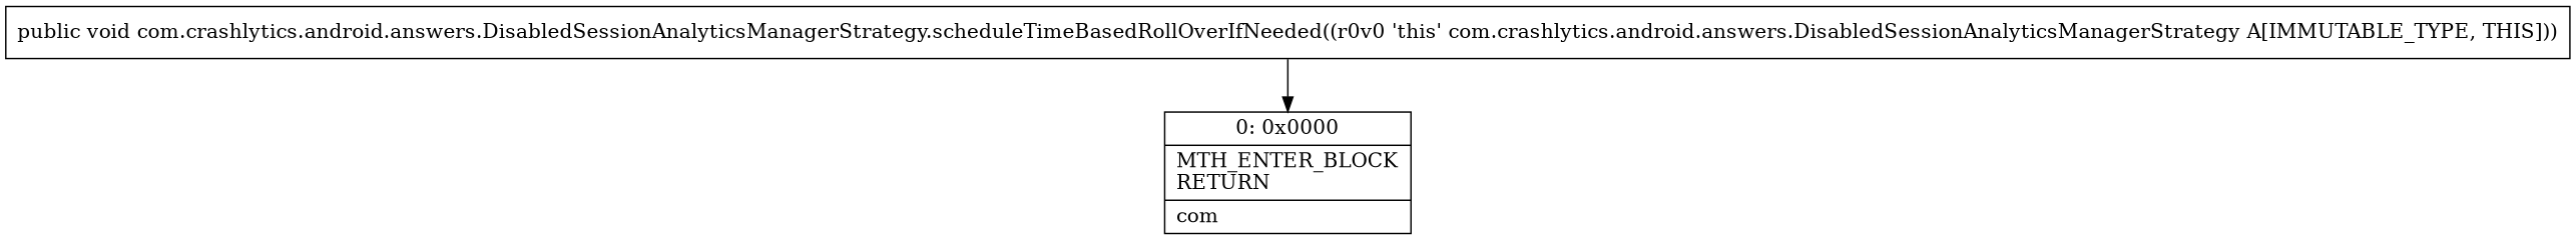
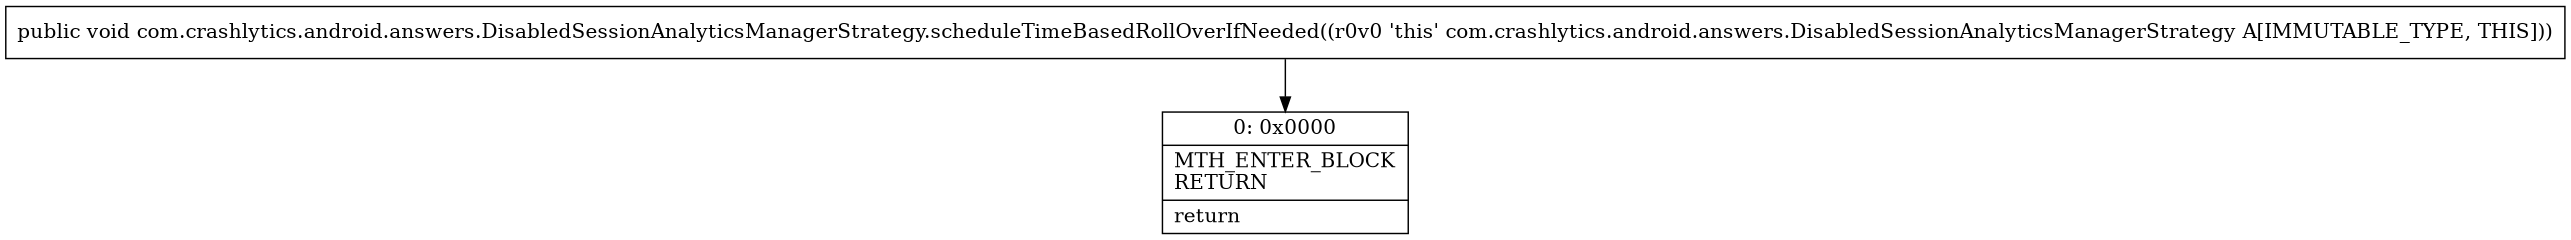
  digraph {
    node [shape=record]
-   n1 [label="{0\:\ 0x0000|MTH_ENTER_BLOCK\lRETURN\l|com\l}"]
+   n1 [label="{0\:\ 0x0000|MTH_ENTER_BLOCK\lRETURN\l|return\l}"]
    n2 [label="{public void com.crashlytics.android.answers.DisabledSessionAnalyticsManagerStrategy.scheduleTimeBasedRollOverIfNeeded((r0v0 'this' com.crashlytics.android.answers.DisabledSessionAnalyticsManagerStrategy A[IMMUTABLE_TYPE, THIS])) }"]
    n2 -> n1
  }
